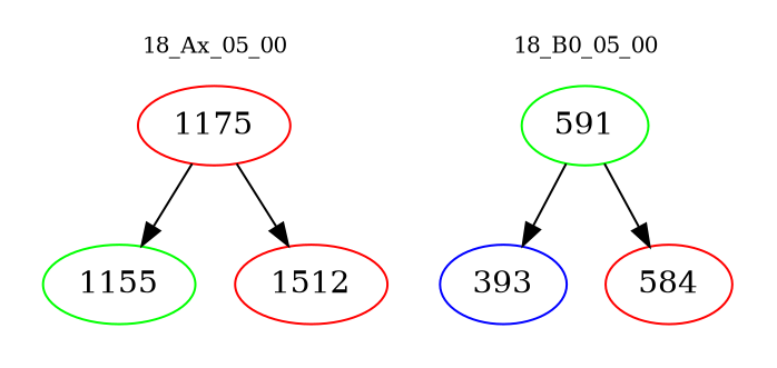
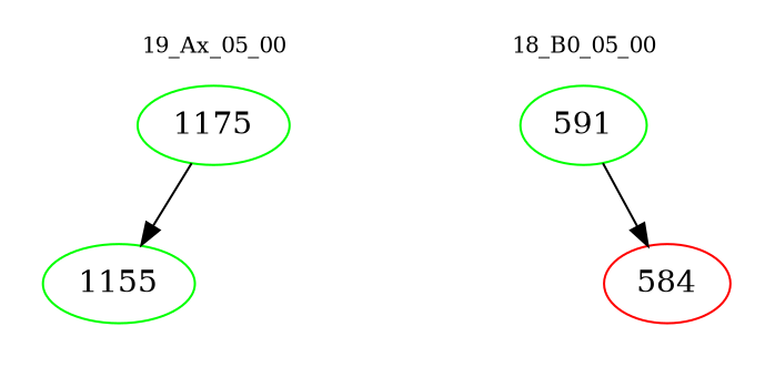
  digraph {
    node [color=green]
    edge [color=black]
-   n1 [color=red label=1175]
+   n1 [label=1175]
    n2 [label=1155]
-   n3 [color=red label=1512]
    n4 [label=591]
-   n5 [color=blue label=393]
    n6 [color=red label=584]
    subgraph cluster_1 {
      color=white
      fontsize=10
-     label="18_Ax_05_00"
+     label="19_Ax_05_00"
      n1
      n2
-     n3
    }
    subgraph cluster_2 {
      color=white
      fontsize=10
      label="18_B0_05_00"
      n4
-     n5
      n6
    }
    n1 -> n2
-   n1 -> n3
-   n4 -> n5
    n4 -> n6
  }
